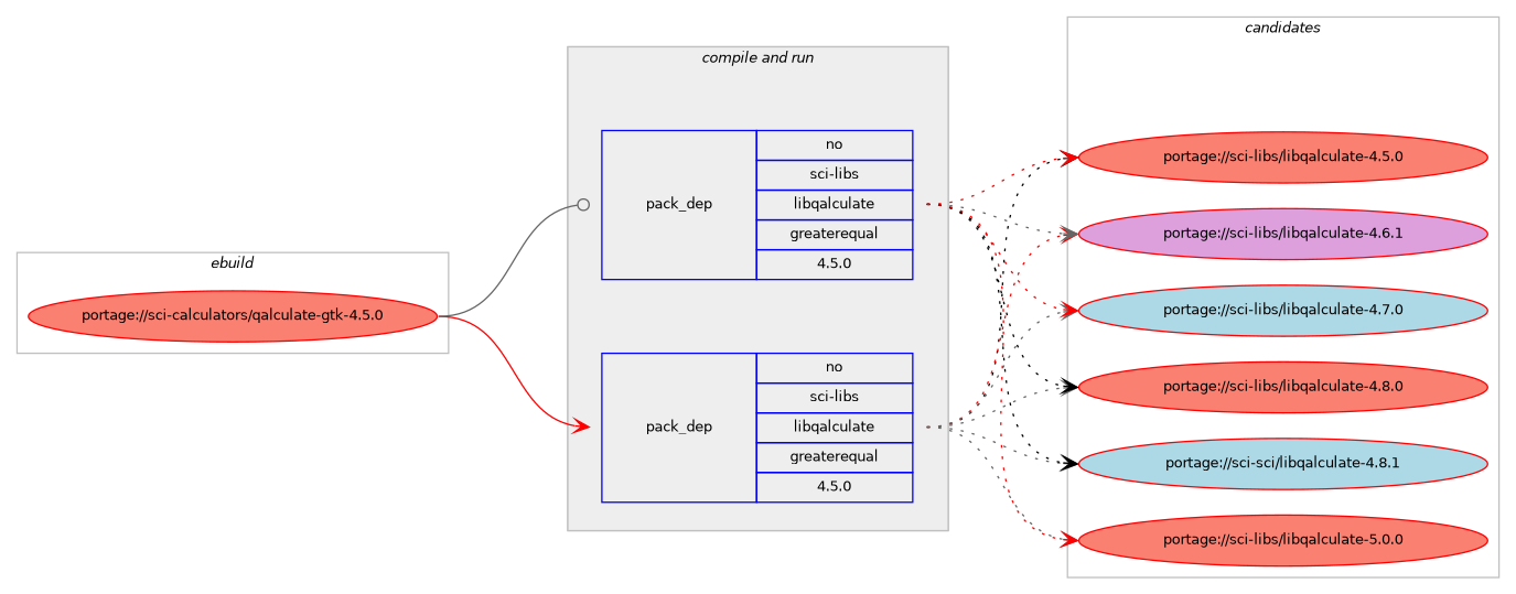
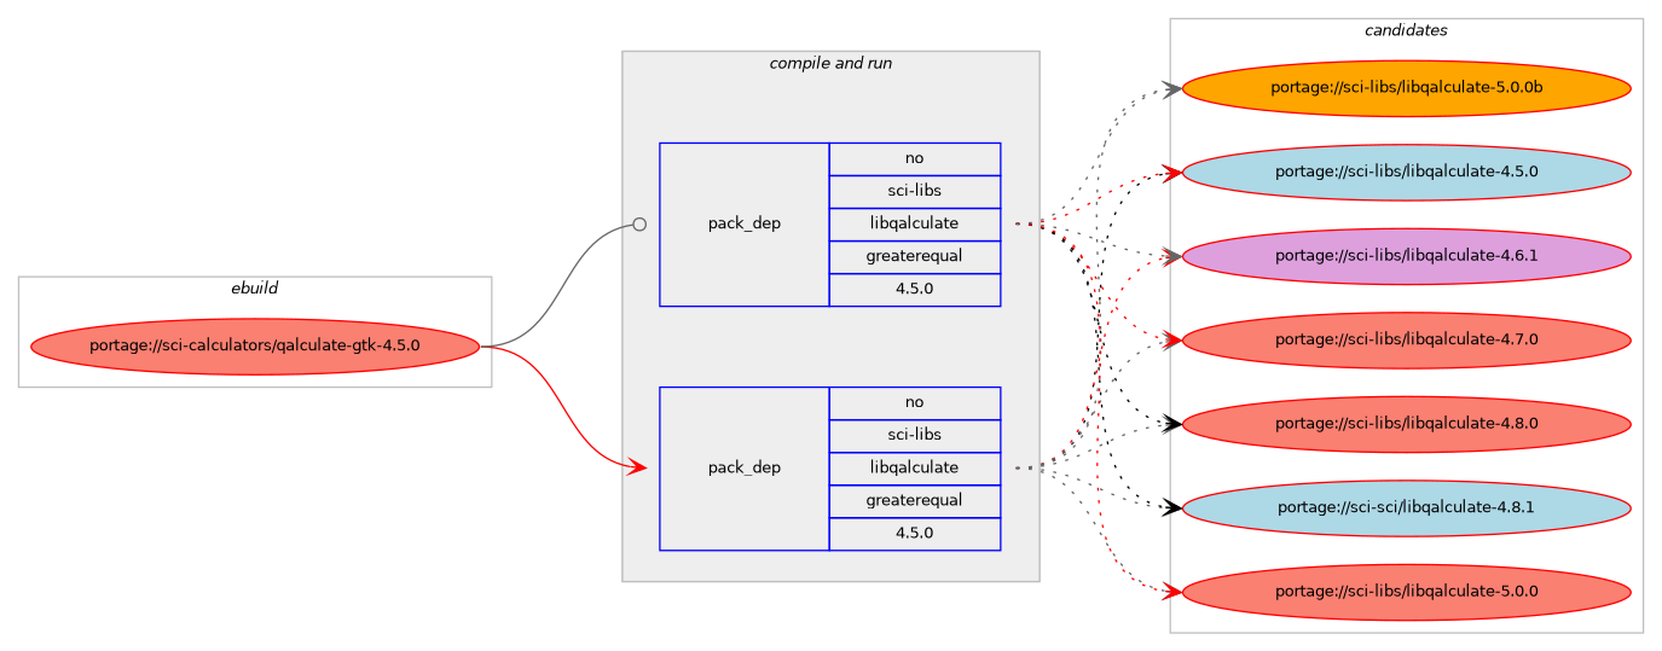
  digraph {
    compound=true
    concentrate=true
    fontname=Helvetica
    fontsize=10
    newrank=true
    rankdir=LR
    ranksep=1.5
    node [color=red fillcolor=salmon fontname=Helvetica fontsize=10 style=filled]
    edge [arrowhead=vee color=gray40 headport=w style=dotted tailport=e weight=100]
    n1 [label="portage://sci-calculators/qalculate-gtk-4.5.0" width=4]
    n2 [color=blue label=<<TABLE BORDER="0" CELLBORDER="1" CELLSPACING="0" CELLPADDING="4" WIDTH="220"><TR><TD ROWSPAN="6" CELLPADDING="30">pack_dep</TD></TR><TR><TD WIDTH="110">no</TD></TR><TR><TD>sci-libs</TD></TR><TR><TD>libqalculate</TD></TR><TR><TD>greaterequal</TD></TR><TR><TD>4.5.0</TD></TR></TABLE>> shape=none fillcolor="" style=""]
    n3 [color=blue label=<<TABLE BORDER="0" CELLBORDER="1" CELLSPACING="0" CELLPADDING="4" WIDTH="220"><TR><TD ROWSPAN="6" CELLPADDING="30">pack_dep</TD></TR><TR><TD WIDTH="110">no</TD></TR><TR><TD>sci-libs</TD></TR><TR><TD>libqalculate</TD></TR><TR><TD>greaterequal</TD></TR><TR><TD>4.5.0</TD></TR></TABLE>> shape=none fillcolor="" style=""]
-   n4 [label="portage://sci-libs/libqalculate-4.5.0" width=4]
+   n4 [fillcolor=lightblue label="portage://sci-libs/libqalculate-4.5.0" width=4]
    n5 [fillcolor=plum label="portage://sci-libs/libqalculate-4.6.1" width=4]
-   n6 [fillcolor=lightblue label="portage://sci-libs/libqalculate-4.7.0" width=4]
+   n6 [label="portage://sci-libs/libqalculate-4.7.0" width=4]
    n7 [label="portage://sci-libs/libqalculate-4.8.0" width=4]
    n8 [fillcolor=lightblue label="portage://sci-sci/libqalculate-4.8.1" width=4]
    n9 [label="portage://sci-libs/libqalculate-5.0.0" width=4]
+   n10 [fillcolor=orange label="portage://sci-libs/libqalculate-5.0.0b" width=4]
    subgraph cluster_1 {
      color=gray
      label=<<i>ebuild</i>>
      rank=same
      n1
    }
    subgraph cluster_2 {
      color=gray
      label=<<i>dependencies</i>>
      subgraph cluster_3 {
        color=gray
        fillcolor="#eeeeee"
        label=<<i>run</i>>
        style=filled
        subgraph sub_4 {
          color=gray
          fillcolor="#eeeeee"
          label=<<i>run</i>>
          style=filled
          n3
        }
      }
      subgraph cluster_5 {
        color=gray
        fillcolor="#eeeeee"
        label=<<i>compile</i>>
        style=filled
        subgraph sub_6 {
          color=gray
          fillcolor="#eeeeee"
          label=<<i>compile</i>>
          style=filled
          n2
        }
      }
      subgraph cluster_7 {
        color=gray
        fillcolor="#eeeeee"
        label=<<i>compile and run</i>>
        style=filled
      }
    }
    subgraph cluster_8 {
      color=gray
      label=<<i>candidates</i>>
      rank=same
      subgraph sub_9 {
        color=black
        label=<<i>candidates</i>>
        nodesep=1
        rank=same
        n4
        n5
        n6
        n7
        n8
        n9
+       n10
      }
      subgraph sub_10 {
        color=black
        label=<<i>candidates</i>>
        nodesep=1
        rank=same
        n4
        n5
        n6
        n7
        n8
        n9
+       n10
      }
    }
    n1 -> n2 [color=red style=solid weight=20]
    n1 -> n3 [arrowhead=odot style=solid weight=20]
    n2 -> n4 [color=black]
    n2 -> n5 [color=red]
    n2 -> n6
    n2 -> n7
    n2 -> n8
    n2 -> n9
+   n2 -> n10
    n3 -> n4 [color=red]
    n3 -> n5
    n3 -> n6 [color=red]
    n3 -> n7 [color=black]
    n3 -> n8 [color=black]
    n3 -> n9 [color=red]
+   n3 -> n10
  }
